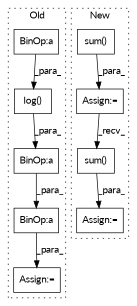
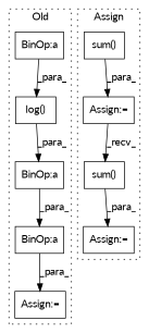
  digraph {
    fontname=Lato
    node [a=75 l=3 shape=box fontname=Lato]
    edge [fontname=Lato]
    n1 [l="8,1" label="log()" s="8153,8168"]
    n2 [a=82 label="BinOp:a" s=8180]
    n3 [a=68 label="Assign:=" s=8148]
    n4 [a=82 label="BinOp:a" s=8008]
    n5 [a=82 label="BinOp:a" s=8169]
    n6 [l=10 label="sum()" s=8007]
    n7 [a=68 l=4 label="Assign:=" s=8069]
    n8 [a=68 label="Assign:=" s=7851]
    n9 [l="29,16" label="sum()" s="7862,7893"]
    subgraph cluster_1 {
      label=Old
      style=dotted
      n1
      n2
      n3
      n4
      n5
    }
    subgraph cluster_2 {
-     label=New
+     label=Assign
      style=dotted
      n6
      n7
      n8
      n9
    }
    n1 -> n5 [label=_para_]
    n2 -> n3 [label=_para_]
    n4 -> n1 [label=_para_]
    n5 -> n2 [label=_para_]
    n6 -> n7 [label=_para_]
    n8 -> n6 [label=_recv_]
    n9 -> n8 [label=_para_]
  }
